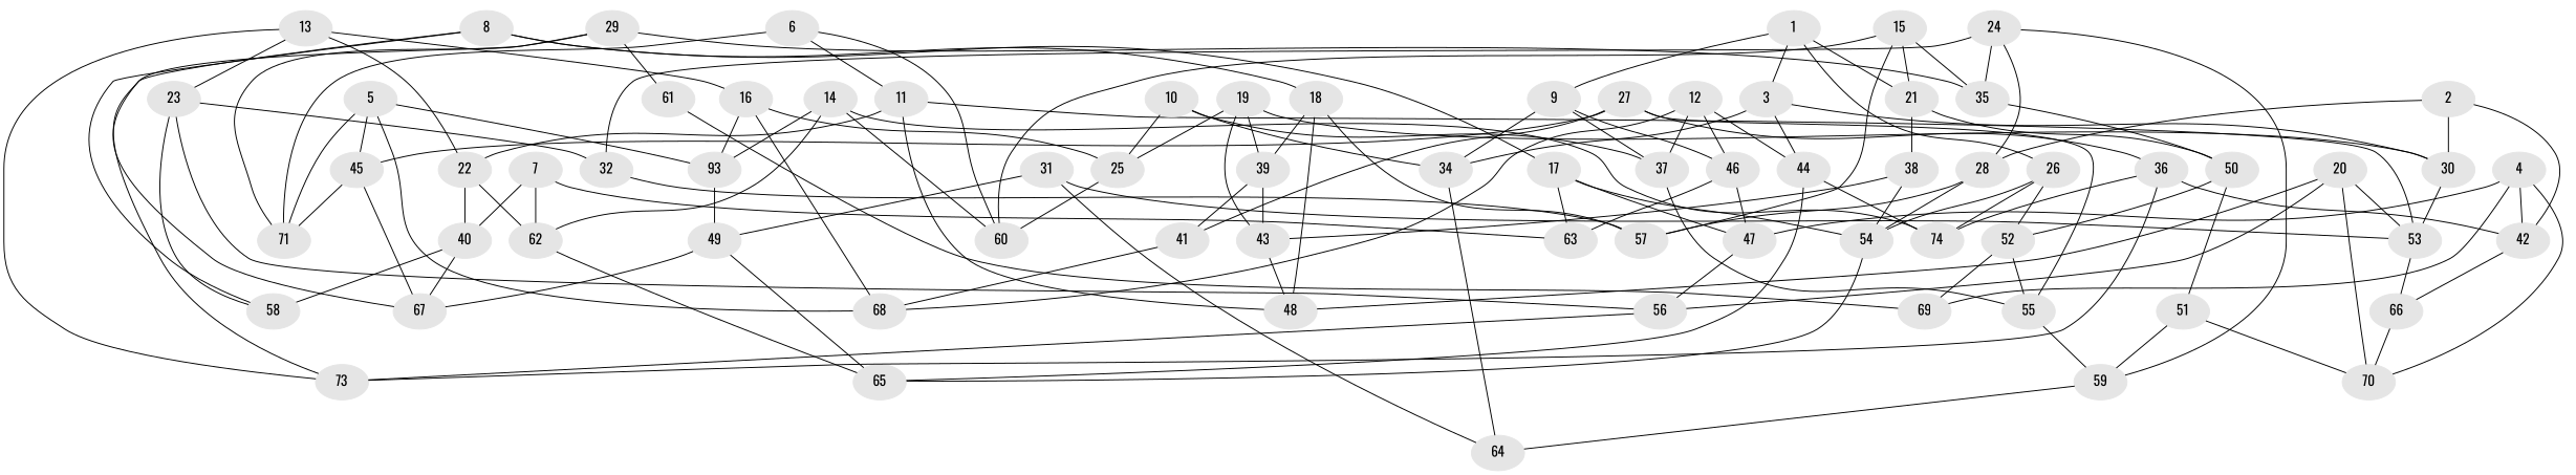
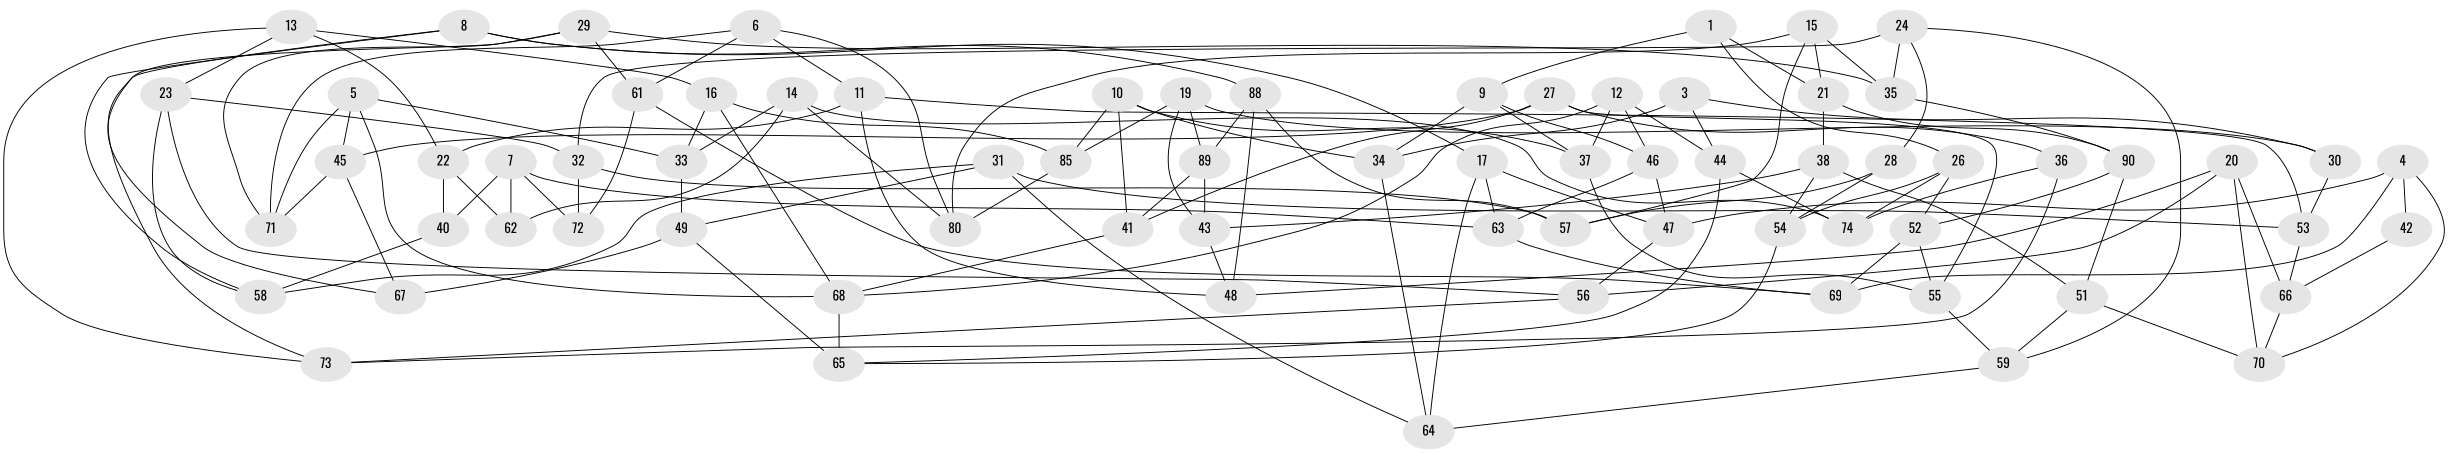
  graph {
    fontname=Oswald
    node [color=gray90 fontname=Oswald style=filled]
    edge [fontname=Oswald]
    1
    3
    9
    21
    26
    30
    34
    44
    37
    46
    38
-   50
+   50 [label=90]
    74
    52
    54
-   2
    28
    42
    57
    53
    66
    64
    65
    4
    47
    69
    70
    56
    5
-   33 [label=93]
+   33
    45
    68
    71
    49
    67
    6
    11
-   60
+   60 [label=80]
    61
    22
    48
+   72
    7
    40
    62
    63
    58
    8
    17
-   18
-   39
+   18 [label=88]
+   39 [label=89]
    55
    10
-   25
+   25 [label=85]
    41
    12
    13
    16
    23
    73
    32
    14
    15
    35
    43
    19
    20
    51
    24
    59
    27
    36
    29
    31
-   1 -- 3
    1 -- 9
    1 -- 21
    1 -- 26
    3 -- 30
    3 -- 34
    3 -- 44
    9 -- 34
    9 -- 37
    9 -- 46
    21 -- 38
    21 -- 50
    26 -- 74
    26 -- 52
    26 -- 54
    30 -- 53
    34 -- 64
    44 -- 74
    44 -- 65
    37 -- 55
    46 -- 47
    46 -- 63
    38 -- 54
    38 -- 43
+   38 -- 51
    50 -- 52
    50 -- 51
    52 -- 69
    52 -- 55
    54 -- 65
-   2 -- 30
-   2 -- 28
-   2 -- 42
    28 -- 54
    28 -- 57
    42 -- 66
    53 -- 66
    66 -- 70
    4 -- 42
    4 -- 47
    4 -- 69
    4 -- 70
    47 -- 56
    56 -- 73
    5 -- 33
    5 -- 45
    5 -- 68
    5 -- 71
    33 -- 49
    45 -- 71
    45 -- 67
    49 -- 65
    49 -- 67
    6 -- 71
    6 -- 11
    6 -- 60
+   6 -- 61
    11 -- 53
    11 -- 22
    11 -- 48
    61 -- 69
+   61 -- 72
    22 -- 40
    22 -- 62
+   7 -- 72
    7 -- 40
    7 -- 62
    7 -- 63
-   40 -- 67
    40 -- 58
-   62 -- 65
+   68 -- 65
+   63 -- 69
    8 -- 67
    8 -- 58
    8 -- 17
    8 -- 18
-   17 -- 54
+   17 -- 64
    17 -- 47
    17 -- 63
    18 -- 57
    18 -- 48
    18 -- 39
    39 -- 41
    39 -- 43
    55 -- 59
    10 -- 34
    10 -- 37
    10 -- 25
+   10 -- 41
    25 -- 60
    41 -- 68
    12 -- 44
    12 -- 37
    12 -- 46
    12 -- 68
    13 -- 22
    13 -- 16
    13 -- 23
    13 -- 73
    16 -- 33
    16 -- 68
    16 -- 25
    23 -- 56
    23 -- 58
    23 -- 32
    32 -- 57
+   32 -- 72
    14 -- 74
    14 -- 33
    14 -- 60
    14 -- 62
    15 -- 21
    15 -- 57
    15 -- 60
    15 -- 35
    35 -- 50
    43 -- 48
    19 -- 30
    19 -- 39
    19 -- 25
    19 -- 43
-   20 -- 53
+   20 -- 66
    20 -- 70
    20 -- 56
    20 -- 48
    51 -- 70
    51 -- 59
    24 -- 28
    24 -- 32
    24 -- 35
    24 -- 59
    59 -- 64
    27 -- 45
    27 -- 55
    27 -- 41
    27 -- 36
    36 -- 74
-   36 -- 42
    36 -- 73
    29 -- 71
    29 -- 61
    29 -- 73
    29 -- 35
    31 -- 53
    31 -- 64
    31 -- 49
+   31 -- 58
  }
